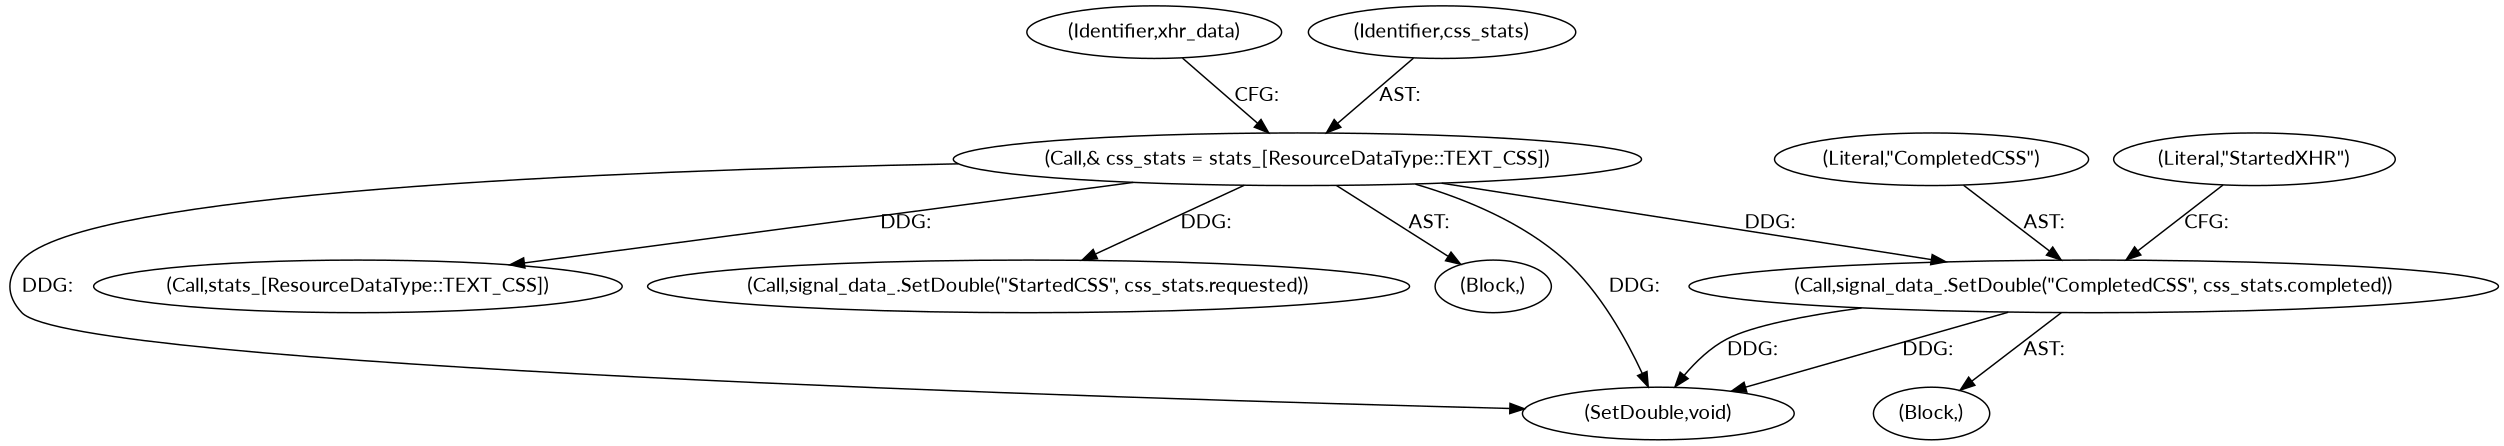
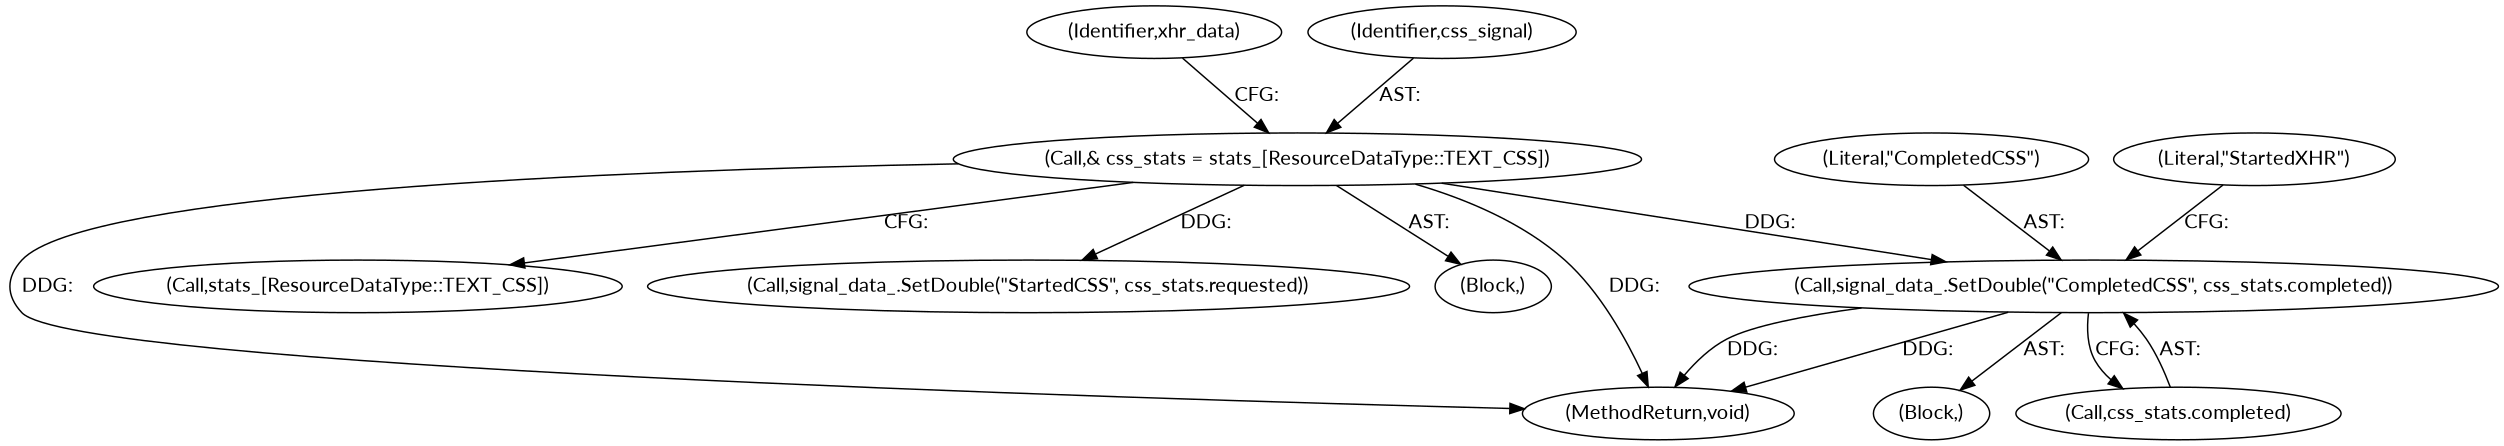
  digraph {
    fontname=Lato
    node [fontname=Lato]
    edge [fontname=Lato]
    n1 [label="(Call,signal_data_.SetDouble(\"CompletedCSS\", css_stats.completed))"]
-   n3 [label="(SetDouble,void)"]
+   n2 [label="(Call,css_stats.completed)"]
+   n3 [label="(MethodReturn,void)"]
    n4 [label="(Block,)"]
    n5 [label="(Call,& css_stats = stats_[ResourceDataType::TEXT_CSS])"]
    n6 [label="(Call,stats_[ResourceDataType::TEXT_CSS])"]
    n7 [label="(Call,signal_data_.SetDouble(\"StartedCSS\", css_stats.requested))"]
    n8 [label="(Block,)"]
    n9 [label="(Literal,\"CompletedCSS\")"]
    n10 [label="(Identifier,xhr_data)"]
-   n11 [label="(Identifier,css_stats)"]
+   n11 [label="(Identifier,css_signal)"]
    n12 [label="(Literal,\"StartedXHR\")"]
+   n1 -> n2 [label="CFG: "]
    n1 -> n3 [label="DDG: "]
    n1 -> n3 [label="DDG: "]
    n1 -> n4 [label="AST: "]
+   n2 -> n1 [label="AST: "]
    n5 -> n1 [label="DDG: "]
    n5 -> n3 [label="DDG: "]
    n5 -> n3 [label="DDG: "]
-   n5 -> n6 [label="DDG: "]
+   n5 -> n6 [label="CFG: "]
    n5 -> n7 [label="DDG: "]
    n5 -> n8 [label="AST: "]
    n9 -> n1 [label="AST: "]
    n10 -> n5 [label="CFG: "]
    n11 -> n5 [label="AST: "]
    n12 -> n1 [label="CFG: "]
  }
